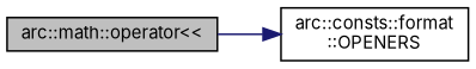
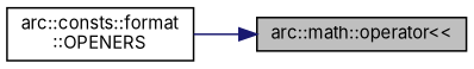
  digraph {
    rankdir=LR
    fontname=Inter
    node [color=black fontname=Inter fontsize=10 shape=record]
    n1 [fillcolor=grey75 fontcolor=black height=0.2 label="arc::math::operator\<\<" style=filled width=0.4]
    n2 [height=0.2 label="arc::consts::format\l::OPENERS" width=0.4]
-   n1 -> n2 [color=midnightblue fontname=Inter fontsize=10 labelfontname=Helvetica labelfontsize=10 style=solid]
+   n2 -> n1 [color=midnightblue fontname=Inter fontsize=10 labelfontname=Helvetica labelfontsize=10 style=solid]
  }
